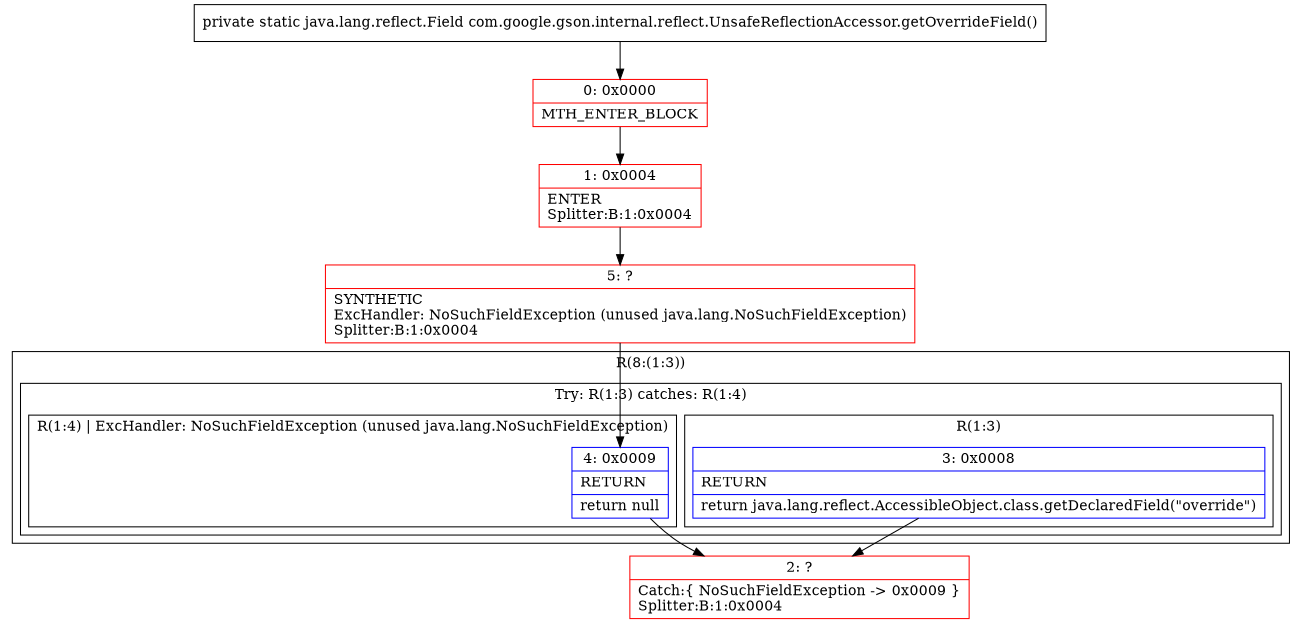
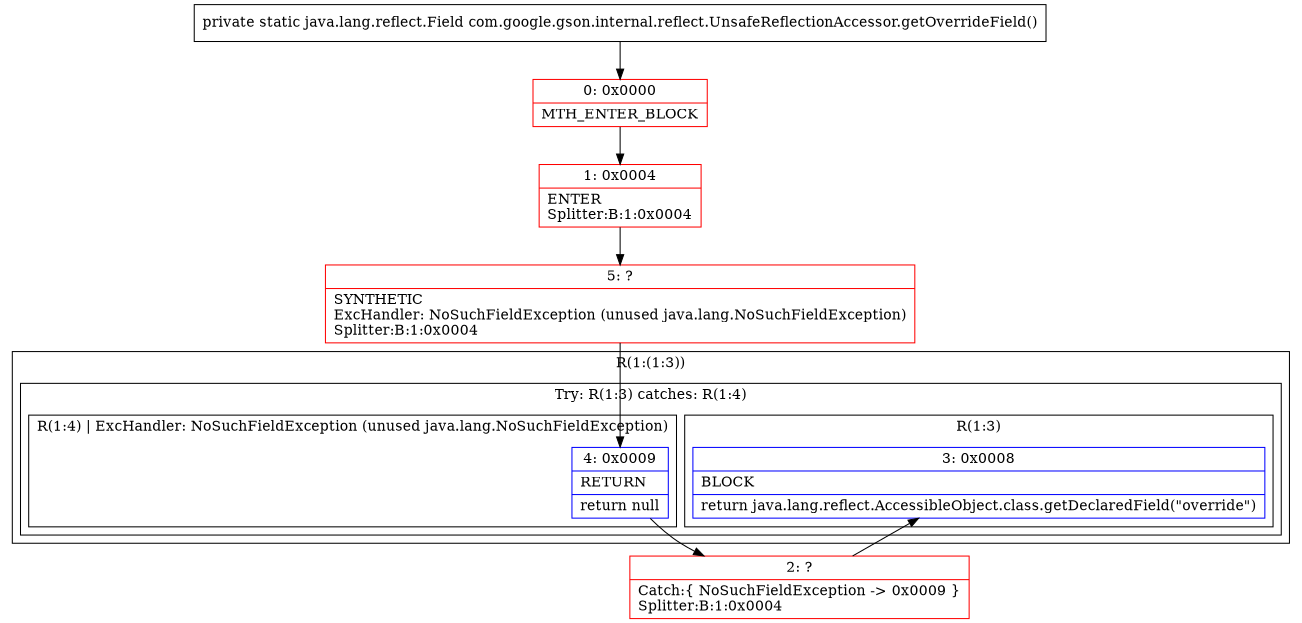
  digraph {
    node [color=red shape=record]
-   n1 [color=blue label="{3\:\ 0x0008|RETURN\l|return java.lang.reflect.AccessibleObject.class.getDeclaredField(\"override\")\l}"]
+   n1 [color=blue label="{3\:\ 0x0008|BLOCK\l|return java.lang.reflect.AccessibleObject.class.getDeclaredField(\"override\")\l}"]
    n2 [color=blue label="{4\:\ 0x0009|RETURN\l|return null\l}"]
    n3 [label="{2\:\ ?|Catch:\{ NoSuchFieldException \-\> 0x0009 \}\lSplitter:B:1:0x0004\l}"]
    n4 [label="{0\:\ 0x0000|MTH_ENTER_BLOCK\l}"]
    n5 [label="{1\:\ 0x0004|ENTER\lSplitter:B:1:0x0004\l}"]
    n6 [label="{5\:\ ?|SYNTHETIC\lExcHandler: NoSuchFieldException (unused java.lang.NoSuchFieldException)\lSplitter:B:1:0x0004\l}"]
    n7 [label="{private static java.lang.reflect.Field com.google.gson.internal.reflect.UnsafeReflectionAccessor.getOverrideField() }" color=""]
    subgraph cluster_1 {
-     label="R(8:(1:3))"
+     label="R(1:(1:3))"
      subgraph cluster_2 {
        label="Try: R(1:3) catches: R(1:4)"
        subgraph cluster_3 {
          label="R(1:3)"
          n1
        }
        subgraph cluster_4 {
          label="R(1:4) | ExcHandler: NoSuchFieldException (unused java.lang.NoSuchFieldException)\l"
          n2
        }
      }
    }
    subgraph cluster_5 {
      label="R(1:4) | ExcHandler: NoSuchFieldException (unused java.lang.NoSuchFieldException)\l"
    }
    n2 -> n3
-   n1 -> n3
+   n3 -> n1
    n4 -> n5
    n5 -> n6
    n6 -> n2
    n7 -> n4
  }
